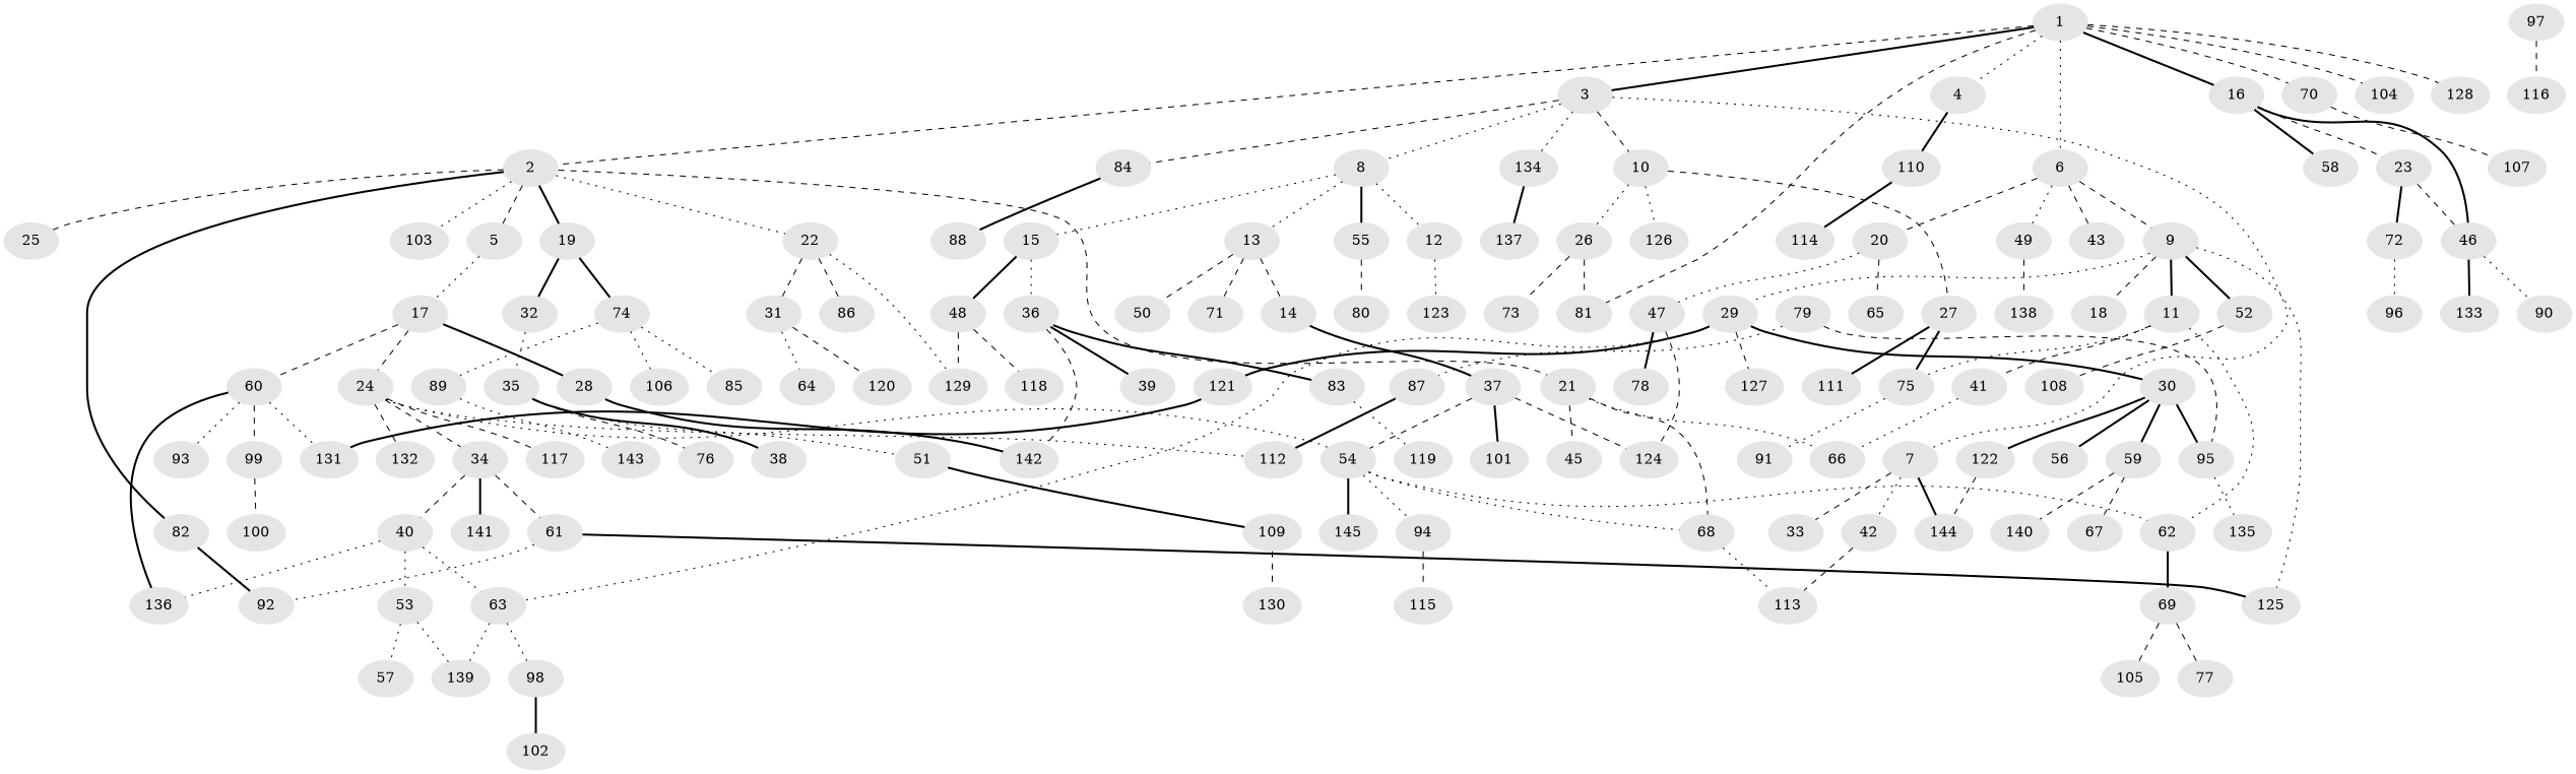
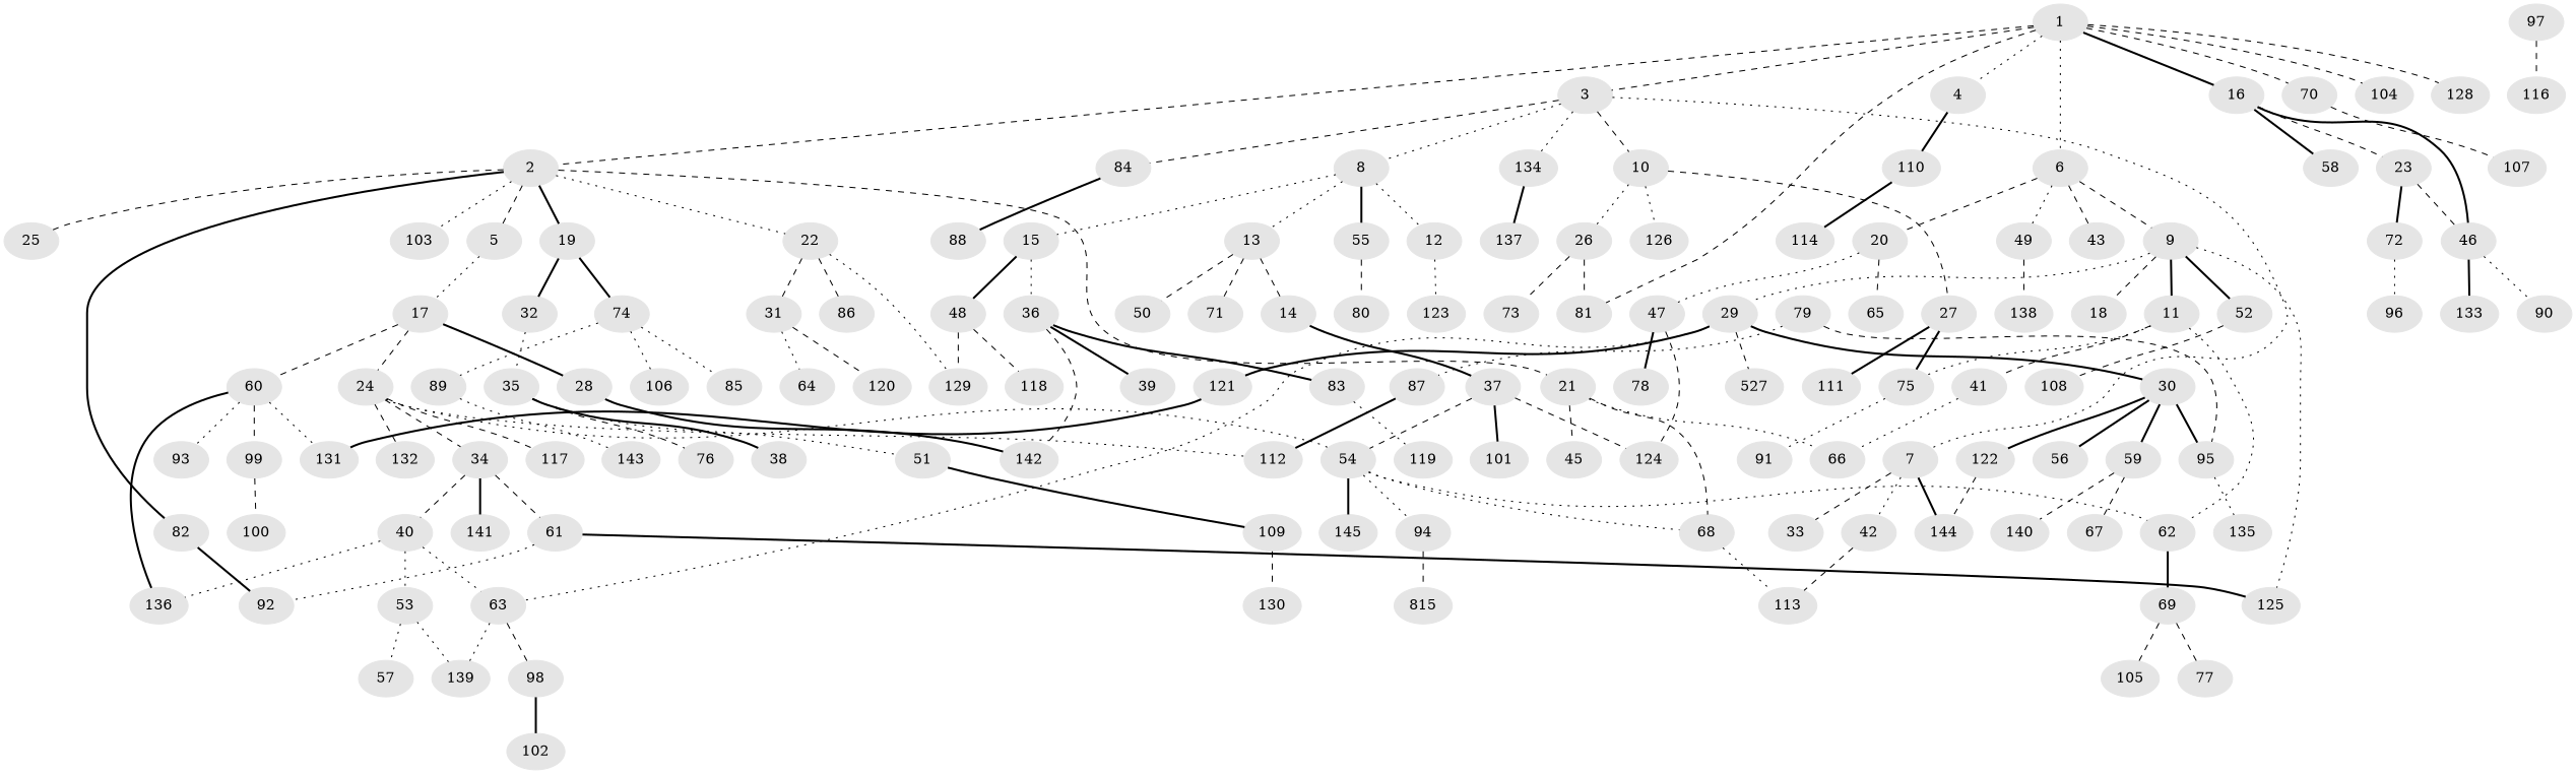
  graph {
    node [color=gray90 style=filled]
    edge [style=dashed]
    1
    2
    3
    4
    6
    16
    70
    81
    104
    128
    5
    19
    21
    22
    25
    82
    103
    7
    8
    10
    84
    134
    110
    9
    20
    43
    49
    23
    46
    58
    107
    17
    32
    74
    45
    66
    68
    31
    86
    129
    92
    33
    42
    144
    12
    13
    15
    55
    26
    27
    126
    88
    137
    114
    24
    28
    60
    11
    18
    29
    52
    125
    47
    65
    138
    113
    123
    14
    50
    71
    36
    48
    80
    41
    62
    75
    30
    63
    121
-   127
+   127 [label=527]
    108
    73
    111
    69
    91
    37
    54
    101
    124
    142
    39
    83
    118
    72
    90
    133
    34
    112
    117
    132
    136
    93
    99
    131
    35
    85
    89
    106
    78
    64
    120
    96
    40
    61
    141
    94
    145
    56
    59
    95
    122
    139
    98
    67
    140
    135
    38
    51
    76
    53
    109
    119
    57
    79
    87
    97
    116
    130
-   115
+   115 [label=815]
    100
    77
    105
    102
    143
    1 -- 2
-   1 -- 3 [style=bold]
+   1 -- 3
    1 -- 4 [style=dotted]
    1 -- 6 [style=dotted]
    1 -- 16 [style=bold]
    1 -- 70
    1 -- 81
    1 -- 104
    1 -- 128
    2 -- 5
    2 -- 19 [style=bold]
    2 -- 21
    2 -- 22 [style=dotted]
    2 -- 25
    2 -- 82 [style=bold]
    2 -- 103 [style=dotted]
    3 -- 7 [style=dotted]
    3 -- 8 [style=dotted]
    3 -- 10
    3 -- 84
    3 -- 134 [style=dotted]
    4 -- 110 [style=bold]
    6 -- 9
    6 -- 20
    6 -- 43
    6 -- 49 [style=dotted]
    16 -- 23
    16 -- 46 [style=bold]
    16 -- 58 [style=bold]
    70 -- 107
    5 -- 17 [style=dotted]
    19 -- 32 [style=bold]
    19 -- 74 [style=bold]
    21 -- 45
    21 -- 66 [style=dotted]
    21 -- 68
    22 -- 31
    22 -- 86
    22 -- 129 [style=dotted]
    82 -- 92 [style=bold]
    7 -- 33
    7 -- 42 [style=dotted]
    7 -- 144 [style=bold]
    8 -- 12 [style=dotted]
    8 -- 13 [style=dotted]
    8 -- 15 [style=dotted]
    8 -- 55 [style=bold]
    10 -- 26 [style=dotted]
    10 -- 27
    10 -- 126 [style=dotted]
    84 -- 88 [style=bold]
    134 -- 137 [style=bold]
    110 -- 114 [style=bold]
    9 -- 11 [style=bold]
    9 -- 18
    9 -- 29 [style=dotted]
    9 -- 52 [style=bold]
    9 -- 125 [style=dotted]
    20 -- 47 [style=dotted]
    20 -- 65
    49 -- 138
    23 -- 46
    23 -- 72 [style=bold]
    46 -- 90 [style=dotted]
    46 -- 133 [style=bold]
    17 -- 24
    17 -- 28 [style=bold]
    17 -- 60
    32 -- 35 [style=dotted]
    74 -- 85 [style=dotted]
    74 -- 89 [style=dotted]
    74 -- 106 [style=dotted]
    68 -- 113 [style=dotted]
    31 -- 64 [style=dotted]
    31 -- 120
    42 -- 113
    12 -- 123 [style=dotted]
    13 -- 14
    13 -- 50
    13 -- 71
    15 -- 36 [style=dotted]
    15 -- 48 [style=bold]
    55 -- 80
    26 -- 81
    26 -- 73
    27 -- 75 [style=bold]
    27 -- 111 [style=bold]
    24 -- 54 [style=dotted]
    24 -- 34
    24 -- 112 [style=dotted]
    24 -- 117
    24 -- 132
    28 -- 142 [style=bold]
    60 -- 136 [style=bold]
    60 -- 93 [style=dotted]
    60 -- 99
    60 -- 131 [style=dotted]
    11 -- 41
    11 -- 62 [style=dotted]
    11 -- 75 [style=dotted]
    29 -- 30 [style=bold]
    29 -- 63 [style=dotted]
    29 -- 121 [style=bold]
    29 -- 127
    52 -- 108
    47 -- 124
    47 -- 78 [style=bold]
    14 -- 37 [style=bold]
    36 -- 142
    36 -- 39 [style=bold]
    36 -- 83 [style=bold]
    48 -- 129
    48 -- 118
    41 -- 66 [style=dotted]
    62 -- 69 [style=bold]
    75 -- 91 [style=dotted]
    30 -- 56 [style=bold]
    30 -- 59 [style=bold]
    30 -- 95 [style=bold]
    30 -- 122 [style=bold]
    63 -- 139 [style=dotted]
-   63 -- 98 [style=dotted]
+   63 -- 98
    121 -- 131 [style=bold]
    69 -- 77
    69 -- 105
    37 -- 54
    37 -- 101 [style=bold]
    37 -- 124
    54 -- 68 [style=dotted]
    54 -- 62 [style=dotted]
    54 -- 94 [style=dotted]
    54 -- 145 [style=bold]
    83 -- 119 [style=dotted]
    72 -- 96 [style=dotted]
    34 -- 40
    34 -- 61
    34 -- 141 [style=bold]
    99 -- 100
    35 -- 38 [style=bold]
    35 -- 51 [style=dotted]
    35 -- 76
    89 -- 143 [style=dotted]
    40 -- 63 [style=dotted]
    40 -- 136 [style=dotted]
    40 -- 53 [style=dotted]
    61 -- 92 [style=dotted]
    61 -- 125 [style=bold]
    94 -- 115
    59 -- 67
    59 -- 140
    95 -- 135 [style=dotted]
    122 -- 144
    98 -- 102 [style=bold]
    51 -- 109 [style=bold]
    53 -- 139 [style=dotted]
    53 -- 57 [style=dotted]
    109 -- 130
    79 -- 95
    79 -- 87 [style=dotted]
    87 -- 112 [style=bold]
    97 -- 116
  }
